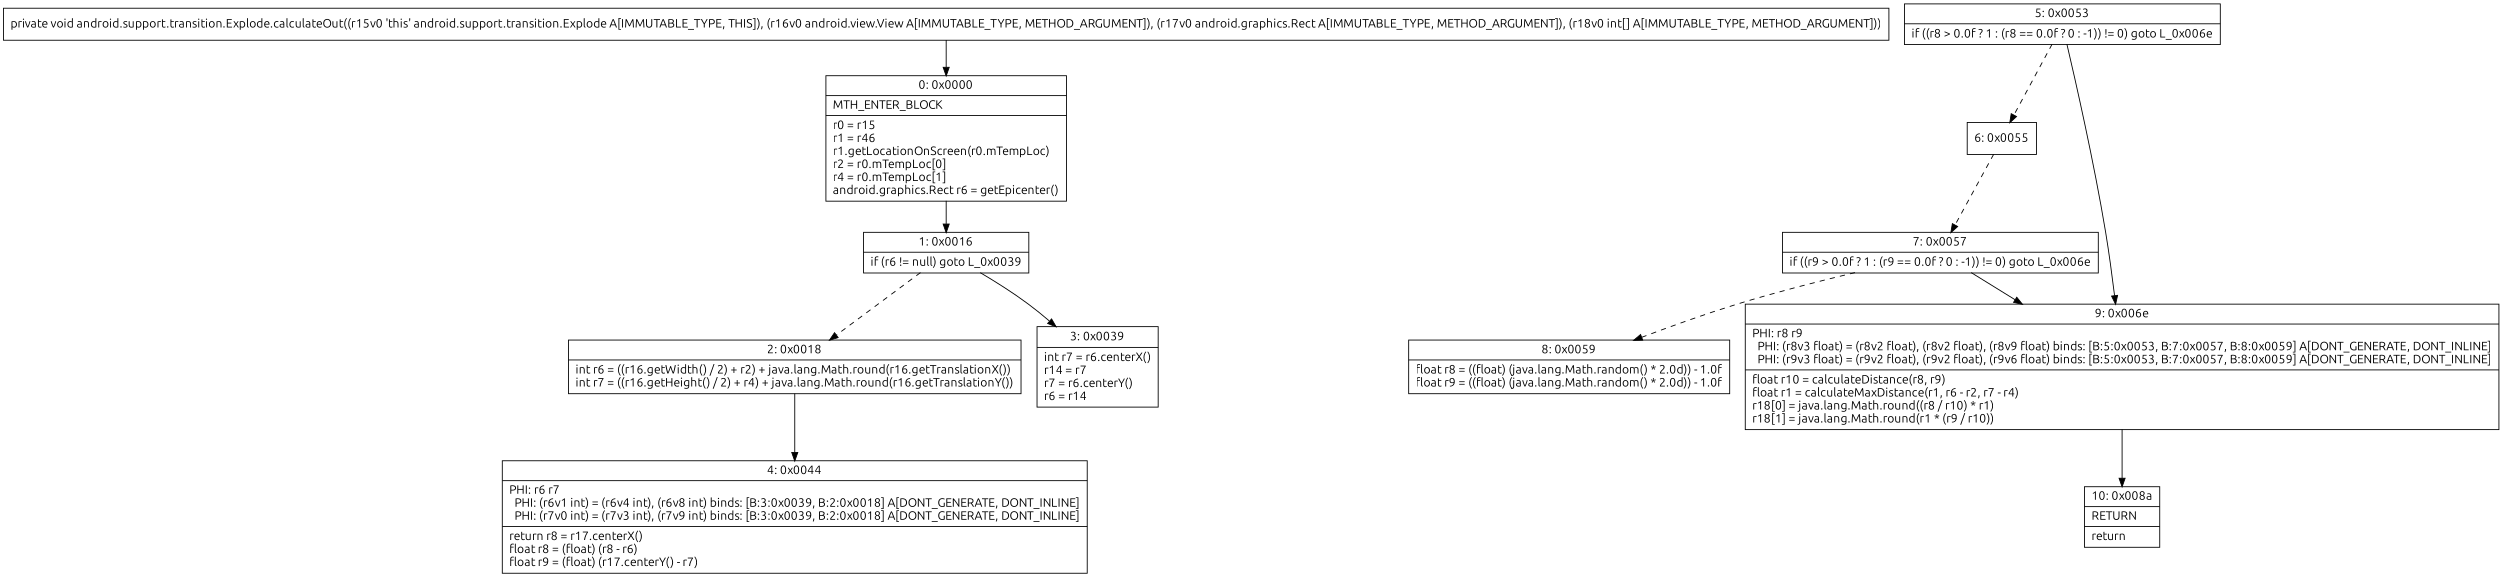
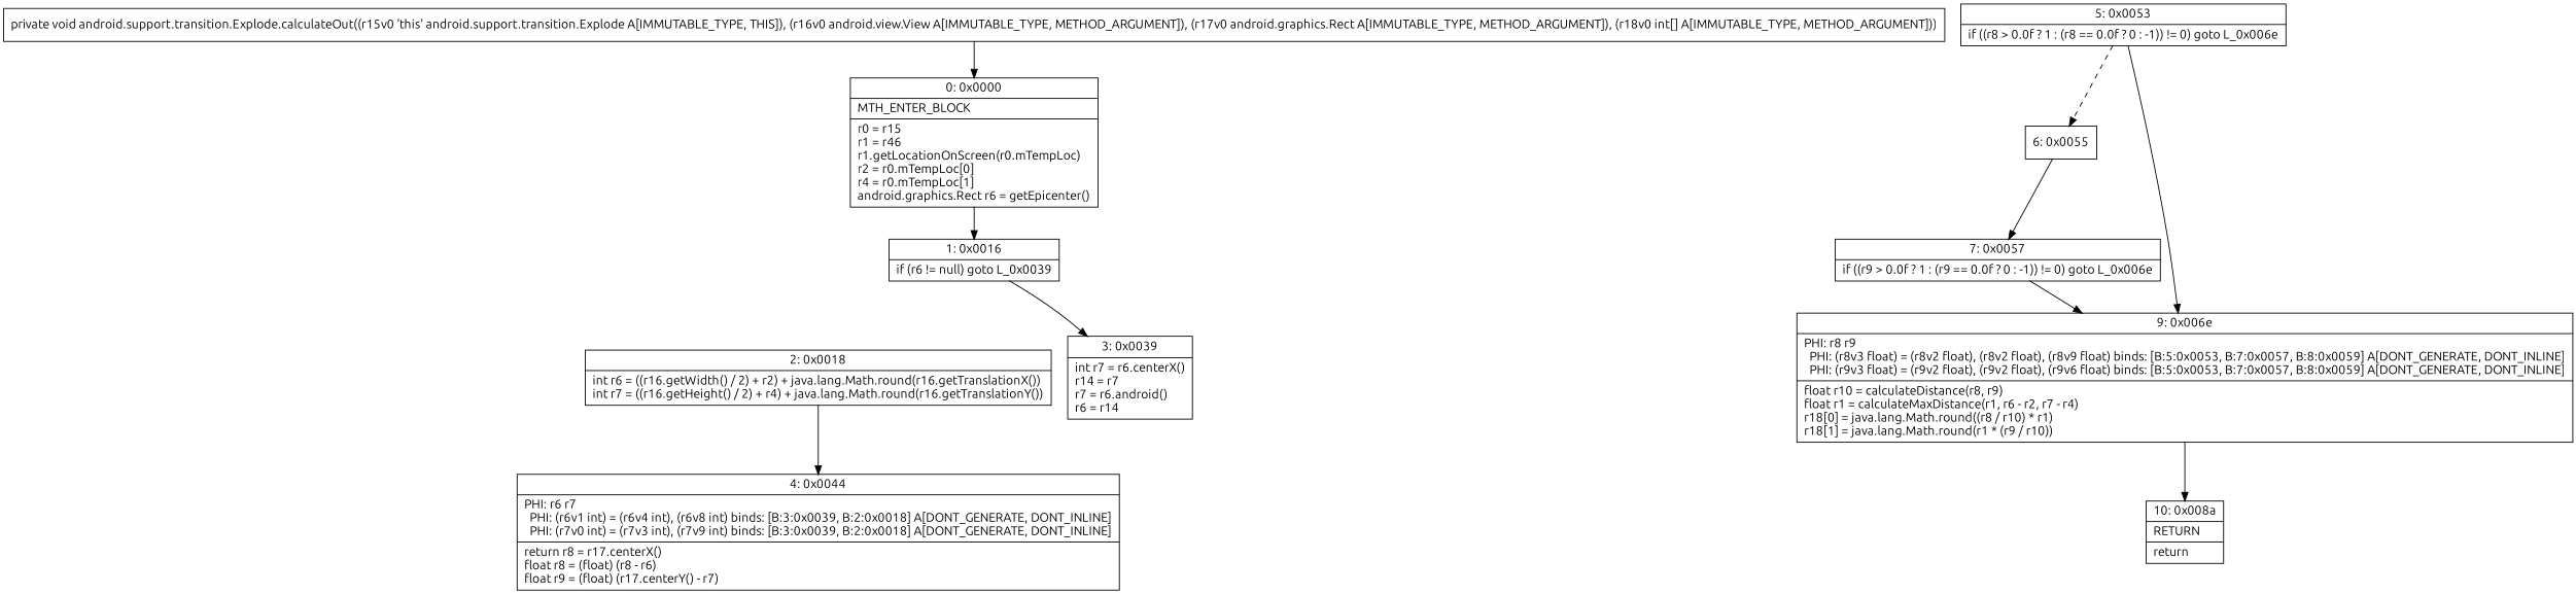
  digraph {
    fontname=Ubuntu
    node [fontname=Ubuntu shape=record]
    edge [fontname=Ubuntu]
    n1 [label="{0\:\ 0x0000|MTH_ENTER_BLOCK\l|r0 = r15\lr1 = r46\lr1.getLocationOnScreen(r0.mTempLoc)\lr2 = r0.mTempLoc[0]\lr4 = r0.mTempLoc[1]\landroid.graphics.Rect r6 = getEpicenter()\l}"]
    n2 [label="{1\:\ 0x0016|if (r6 != null) goto L_0x0039\l}"]
    n3 [label="{2\:\ 0x0018|int r6 = ((r16.getWidth() \/ 2) + r2) + java.lang.Math.round(r16.getTranslationX())\lint r7 = ((r16.getHeight() \/ 2) + r4) + java.lang.Math.round(r16.getTranslationY())\l}"]
-   n4 [label="{3\:\ 0x0039|int r7 = r6.centerX()\lr14 = r7\lr7 = r6.centerY()\lr6 = r14\l}"]
+   n4 [label="{3\:\ 0x0039|int r7 = r6.centerX()\lr14 = r7\lr7 = r6.android()\lr6 = r14\l}"]
    n5 [label="{4\:\ 0x0044|PHI: r6 r7 \l  PHI: (r6v1 int) = (r6v4 int), (r6v8 int) binds: [B:3:0x0039, B:2:0x0018] A[DONT_GENERATE, DONT_INLINE]\l  PHI: (r7v0 int) = (r7v3 int), (r7v9 int) binds: [B:3:0x0039, B:2:0x0018] A[DONT_GENERATE, DONT_INLINE]\l|return r8 = r17.centerX()\lfloat r8 = (float) (r8 \- r6)\lfloat r9 = (float) (r17.centerY() \- r7)\l}"]
    n6 [label="{5\:\ 0x0053|if ((r8 \> 0.0f ? 1 : (r8 == 0.0f ? 0 : \-1)) != 0) goto L_0x006e\l}"]
    n7 [label="{6\:\ 0x0055}"]
    n8 [label="{9\:\ 0x006e|PHI: r8 r9 \l  PHI: (r8v3 float) = (r8v2 float), (r8v2 float), (r8v9 float) binds: [B:5:0x0053, B:7:0x0057, B:8:0x0059] A[DONT_GENERATE, DONT_INLINE]\l  PHI: (r9v3 float) = (r9v2 float), (r9v2 float), (r9v6 float) binds: [B:5:0x0053, B:7:0x0057, B:8:0x0059] A[DONT_GENERATE, DONT_INLINE]\l|float r10 = calculateDistance(r8, r9)\lfloat r1 = calculateMaxDistance(r1, r6 \- r2, r7 \- r4)\lr18[0] = java.lang.Math.round((r8 \/ r10) * r1)\lr18[1] = java.lang.Math.round(r1 * (r9 \/ r10))\l}"]
    n9 [label="{7\:\ 0x0057|if ((r9 \> 0.0f ? 1 : (r9 == 0.0f ? 0 : \-1)) != 0) goto L_0x006e\l}"]
    n10 [label="{10\:\ 0x008a|RETURN\l|return\l}"]
-   n11 [label="{8\:\ 0x0059|float r8 = ((float) (java.lang.Math.random() * 2.0d)) \- 1.0f\lfloat r9 = ((float) (java.lang.Math.random() * 2.0d)) \- 1.0f\l}"]
    n12 [label="{private void android.support.transition.Explode.calculateOut((r15v0 'this' android.support.transition.Explode A[IMMUTABLE_TYPE, THIS]), (r16v0 android.view.View A[IMMUTABLE_TYPE, METHOD_ARGUMENT]), (r17v0 android.graphics.Rect A[IMMUTABLE_TYPE, METHOD_ARGUMENT]), (r18v0 int[] A[IMMUTABLE_TYPE, METHOD_ARGUMENT])) }"]
    n1 -> n2
-   n2 -> n3 [style=dashed]
    n2 -> n4
    n3 -> n5
    n6 -> n7 [style=dashed]
    n6 -> n8
-   n7 -> n9 [style=dashed]
+   n7 -> n9
    n8 -> n10
    n9 -> n8
-   n9 -> n11 [style=dashed]
    n12 -> n1
  }
